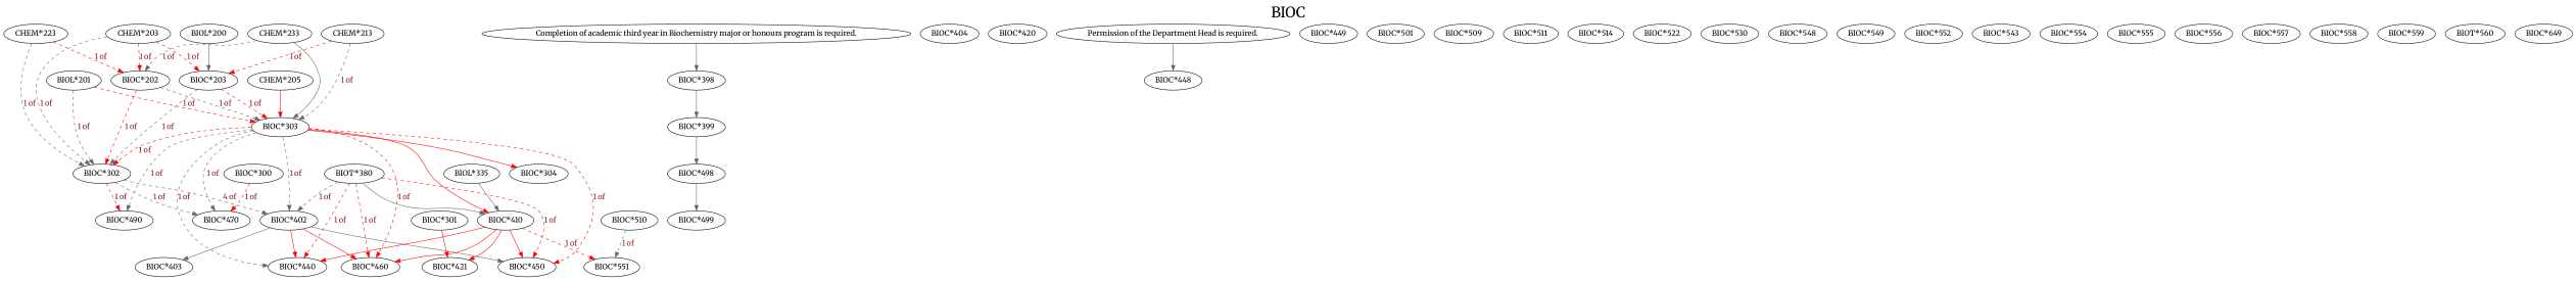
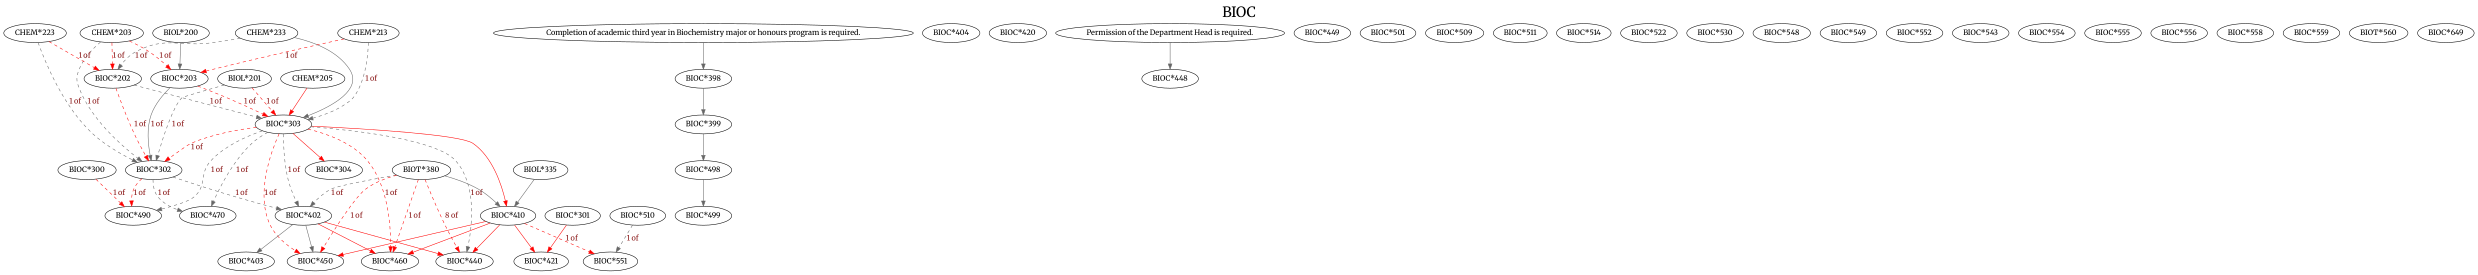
  digraph {
    fontname=Merriweather
    fontsize=27
    label=BIOC
    labelloc=t
    node [fontname=Merriweather]
    edge [color=red fontcolor=firebrick4 fontname=Merriweather style=dashed]
    "CHEM*203"
    "BIOC*202"
    "BIOC*203"
    "BIOC*302"
    "BIOC*303"
    "BIOC*402"
    "BIOC*470"
    "BIOC*490"
    "BIOC*304"
    "BIOC*410"
    "BIOC*440"
    "BIOC*450"
    "BIOC*460"
    "CHEM*223"
    "CHEM*233"
    "BIOL*200"
    "CHEM*213"
    "BIOC*301"
    "BIOC*421"
    "BIOL*201"
    "BIOC*403"
    "BIOC*551"
    "CHEM*205"
    "Completion of academic third year in Biochemistry major or honours program is required."
    "BIOC*398"
    "BIOC*399"
    "BIOC*498"
    "BIOC*499"
    "BIOT*380"
    "BIOC*404"
    "BIOL*335"
    "BIOC*420"
    "Permission of the Department Head is required."
    "BIOC*448"
    "BIOC*449"
    "BIOC*300"
    "BIOC*501"
    "BIOC*509"
    "BIOC*510"
    "BIOC*511"
    "BIOC*514"
    "BIOC*522"
    "BIOC*530"
    "BIOC*548"
    "BIOC*549"
    "BIOC*552"
    n47 [label="BIOC*543"]
    "BIOC*554"
    "BIOC*555"
    "BIOC*556"
-   "BIOC*557"
    "BIOC*558"
    "BIOC*559"
    n54 [label="BIOT*560"]
    "BIOC*649"
    "CHEM*203" -> "BIOC*202" [label="1 of"]
    "CHEM*203" -> "BIOC*203" [label="1 of"]
    "CHEM*203" -> "BIOC*302" [color=gray40 label="1 of"]
    "BIOC*202" -> "BIOC*302" [label="1 of"]
    "BIOC*202" -> "BIOC*303" [color=gray40 label="1 of"]
-   "BIOC*203" -> "BIOC*302" [color=gray40 label="1 of"]
+   "BIOC*203" -> "BIOC*302" [color=gray40 label="1 of" style=solid]
    "BIOC*203" -> "BIOC*303" [label="1 of"]
-   "BIOC*302" -> "BIOC*402" [color=gray40 label="4 of"]
+   "BIOC*302" -> "BIOC*402" [color=gray40 label="1 of"]
    "BIOC*302" -> "BIOC*470" [color=gray40 label="1 of"]
    "BIOC*302" -> "BIOC*490" [label="1 of"]
    "BIOC*303" -> "BIOC*302" [label="1 of"]
    "BIOC*303" -> "BIOC*402" [color=gray40 label="1 of"]
    "BIOC*303" -> "BIOC*470" [color=gray40 label="1 of"]
    "BIOC*303" -> "BIOC*490" [color=gray40 label="1 of"]
    "BIOC*303" -> "BIOC*304" [style=solid fontcolor=""]
    "BIOC*303" -> "BIOC*410" [fontcolor="" style=""]
    "BIOC*303" -> "BIOC*440" [color=gray40 label="1 of"]
    "BIOC*303" -> "BIOC*450" [label="1 of"]
    "BIOC*303" -> "BIOC*460" [label="1 of"]
    "BIOC*402" -> "BIOC*440" [fontcolor="" style=""]
    "BIOC*402" -> "BIOC*450" [color=gray40 fontcolor="" style=""]
    "BIOC*402" -> "BIOC*460" [fontcolor="" style=""]
    "BIOC*402" -> "BIOC*403" [color=gray40 style=solid fontcolor=""]
    "BIOC*410" -> "BIOC*440" [fontcolor="" style=""]
    "BIOC*410" -> "BIOC*450" [fontcolor="" style=""]
    "BIOC*410" -> "BIOC*460" [fontcolor="" style=""]
    "BIOC*410" -> "BIOC*421" [fontcolor="" style=""]
    "BIOC*410" -> "BIOC*551" [label="1 of"]
    "CHEM*223" -> "BIOC*202" [label="1 of"]
    "CHEM*223" -> "BIOC*302" [color=gray40 label="1 of"]
    "CHEM*233" -> "BIOC*202" [color=gray40 label="1 of"]
    "CHEM*233" -> "BIOC*303" [color=gray40 fontcolor="" style=""]
    "BIOL*200" -> "BIOC*203" [color=gray40 style=solid fontcolor=""]
    "CHEM*213" -> "BIOC*203" [label="1 of"]
    "CHEM*213" -> "BIOC*303" [color=gray40 label="1 of"]
    "BIOC*301" -> "BIOC*421" [fontcolor="" style=""]
    "BIOL*201" -> "BIOC*302" [color=gray40 label="1 of"]
    "BIOL*201" -> "BIOC*303" [label="1 of"]
    "CHEM*205" -> "BIOC*303" [fontcolor="" style=""]
    "Completion of academic third year in Biochemistry major or honours program is required." -> "BIOC*398" [color=gray40 style=solid fontcolor=""]
    "BIOC*398" -> "BIOC*399" [color=gray40 style=solid fontcolor=""]
    "BIOC*399" -> "BIOC*498" [color=gray40 style=solid fontcolor=""]
    "BIOC*498" -> "BIOC*499" [color=gray40 style=solid fontcolor=""]
    "BIOT*380" -> "BIOC*402" [color=gray40 label="1 of"]
    "BIOT*380" -> "BIOC*410" [color=gray40 fontcolor="" style=""]
-   "BIOT*380" -> "BIOC*440" [label="1 of"]
+   "BIOT*380" -> "BIOC*440" [label="8 of"]
    "BIOT*380" -> "BIOC*450" [label="1 of"]
    "BIOT*380" -> "BIOC*460" [label="1 of"]
    "BIOL*335" -> "BIOC*410" [color=gray40 fontcolor="" style=""]
    "Permission of the Department Head is required." -> "BIOC*448" [color=gray40 style=solid fontcolor=""]
-   "BIOC*300" -> "BIOC*470" [label="1 of"]
+   "BIOC*300" -> "BIOC*490" [label="1 of"]
    "BIOC*510" -> "BIOC*551" [color=gray40 label="1 of"]
  }
